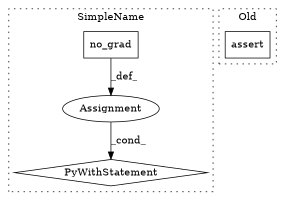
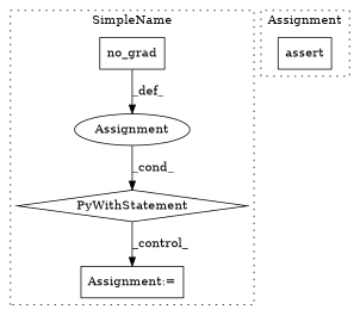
  digraph {
    node [a=32 shape=box]
    n1 [l=9 label=no_grad s=1943]
    n2 [a=104 l="10,2" label=PyWithStatement s="1927,1952" shape=diamond]
    n3 [a=42 label=Assignment shape=ellipse]
+   n4 [a=7 l=1 label="Assignment:=" s=1974]
    n5 [l="11,1" label=assert s="1459,1548"]
    subgraph cluster_1 {
      label=SimpleName
      style=dotted
      n1
      n2
      n3
+     n4
    }
    subgraph cluster_2 {
-     label=Old
+     label=Assignment
      style=dotted
      n5
    }
    n1 -> n3 [label=_def_]
+   n2 -> n4 [label=_control_]
    n3 -> n2 [label=_cond_]
  }
